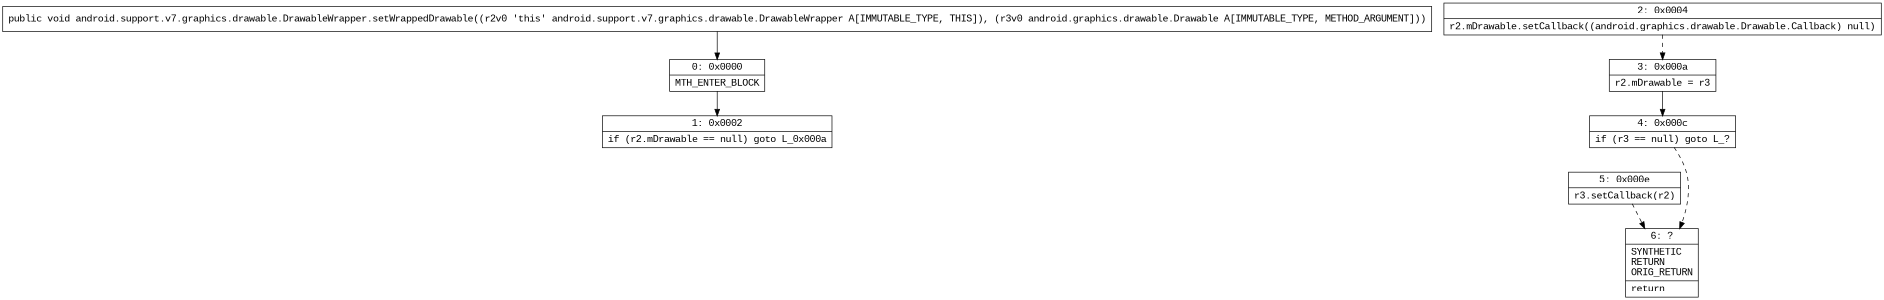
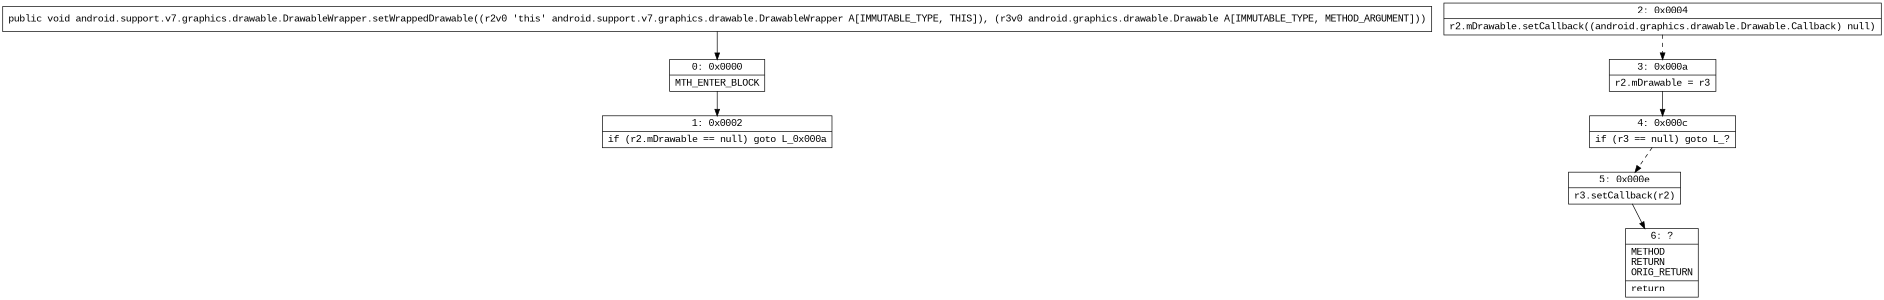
  digraph {
    fontname="Liberation Mono"
    node [fontname="Liberation Mono" shape=record]
    edge [fontname="Liberation Mono"]
    n1 [label="{0\:\ 0x0000|MTH_ENTER_BLOCK\l}"]
    n2 [label="{1\:\ 0x0002|if (r2.mDrawable == null) goto L_0x000a\l}"]
    n3 [label="{2\:\ 0x0004|r2.mDrawable.setCallback((android.graphics.drawable.Drawable.Callback) null)\l}"]
    n4 [label="{3\:\ 0x000a|r2.mDrawable = r3\l}"]
    n5 [label="{4\:\ 0x000c|if (r3 == null) goto L_?\l}"]
    n6 [label="{5\:\ 0x000e|r3.setCallback(r2)\l}"]
-   n7 [label="{6\:\ ?|SYNTHETIC\lRETURN\lORIG_RETURN\l|return\l}"]
+   n7 [label="{6\:\ ?|METHOD\lRETURN\lORIG_RETURN\l|return\l}"]
    n8 [label="{public void android.support.v7.graphics.drawable.DrawableWrapper.setWrappedDrawable((r2v0 'this' android.support.v7.graphics.drawable.DrawableWrapper A[IMMUTABLE_TYPE, THIS]), (r3v0 android.graphics.drawable.Drawable A[IMMUTABLE_TYPE, METHOD_ARGUMENT])) }"]
    n1 -> n2
    n3 -> n4 [style=dashed]
    n4 -> n5
-   n5 -> n7 [style=dashed]
-   n6 -> n7 [style=dashed]
+   n5 -> n6 [style=dashed]
+   n6 -> n7
    n8 -> n1
  }
